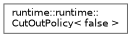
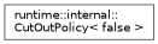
  digraph {
    rankdir=TB
-   n1 [color=grey40 fillcolor=white fontname=Helvetica fontsize=10 height=0.2 label="runtime::runtime::\lCutOutPolicy\< false \>" shape=box style=filled width=0.4]
+   n1 [color=grey40 fillcolor=white fontname=Helvetica fontsize=10 height=0.2 label="runtime::internal::\lCutOutPolicy\< false \>" shape=box style=filled width=0.4]
  }
